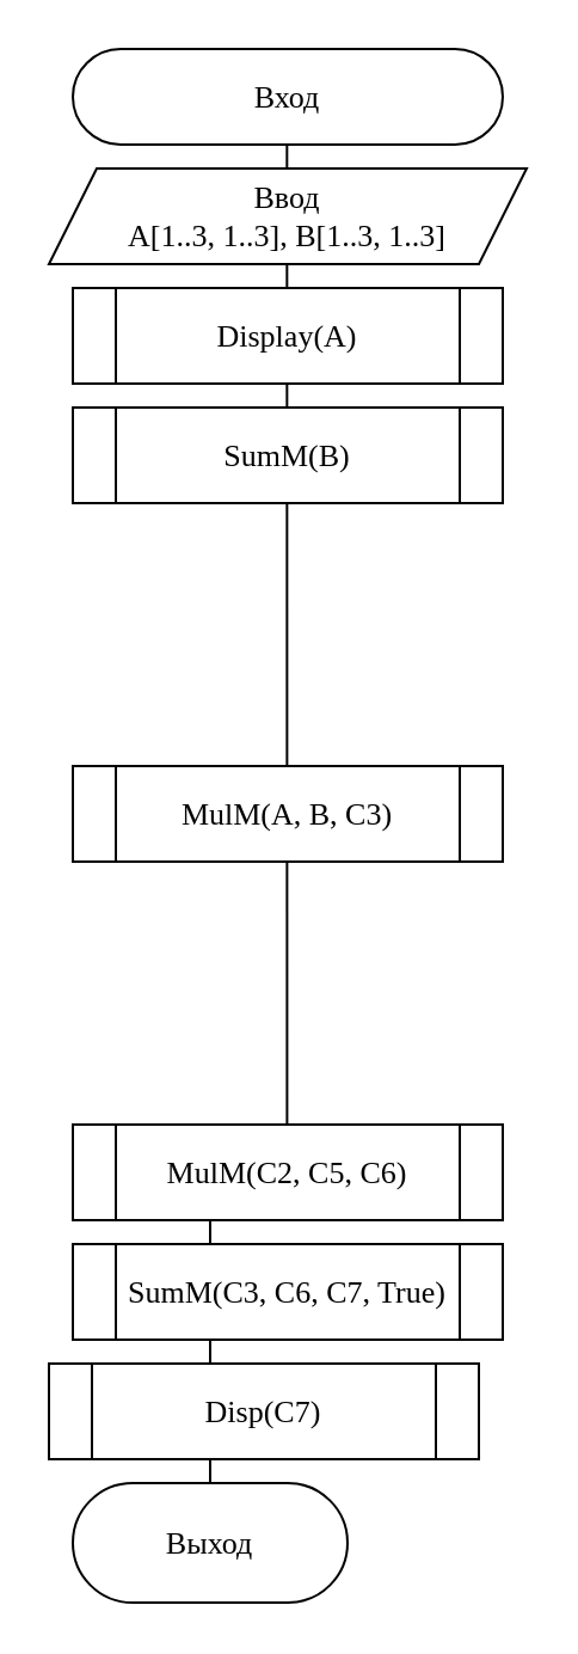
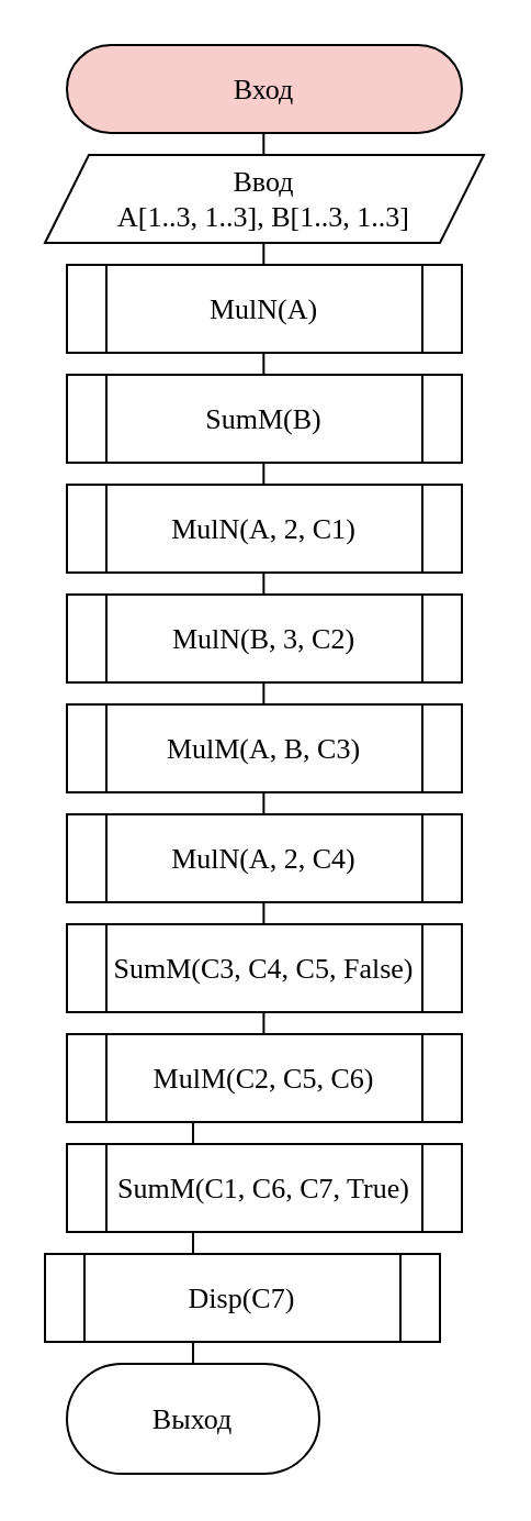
  <mxCell id="0" />
  <mxCell id="1" parent="0" />
- <mxCell id="2" value="Вход" style="rounded=1;whiteSpace=wrap;html=1;arcSize=50;fontFamily=Times New Roman;fontSize=13;" parent="1" vertex="1"><mxGeometry x="30" y="20" width="180" height="40" as="geometry" /></mxCell>
+ <mxCell id="2" value="Вход" style="rounded=1;whiteSpace=wrap;html=1;arcSize=50;fontFamily=Times New Roman;fontSize=13;fillColor=#f8cecc;" parent="1" vertex="1"><mxGeometry x="30" y="20" width="180" height="40" as="geometry" /></mxCell>
  <mxCell id="3" value="" style="endArrow=none;html=1;rounded=0;edgeStyle=orthogonalEdgeStyle;fontSize=13;fontFamily=Times New Roman;exitX=0.5;exitY=0;exitDx=0;exitDy=0;" parent="1" edge="1" source="15"><mxGeometry width="50" height="50" relative="1" as="geometry"><mxPoint x="120" y="620" as="sourcePoint" /><mxPoint x="119.66" y="60" as="targetPoint" /><Array as="points"><mxPoint x="120" y="480" /></Array></mxGeometry></mxCell>
  <mxCell id="4" value="Ввод &lt;br style=&quot;font-size: 13px;&quot;&gt;A[1..3, 1..3], B[1..3, 1..3]" style="shape=parallelogram;perimeter=parallelogramPerimeter;whiteSpace=wrap;html=1;fixedSize=1;fontFamily=Times New Roman;fontSize=13;" parent="1" vertex="1"><mxGeometry y="70" width="200" height="40" as="geometry" x="20" /></mxCell>
- <mxCell id="5" value="Display(A)" style="shape=process;whiteSpace=wrap;html=1;backgroundOutline=1;rounded=0;fontFamily=Times New Roman;fontSize=13;" vertex="1" parent="1"><mxGeometry x="30" y="120" width="180" height="40" as="geometry" /></mxCell>
+ <mxCell id="5" value="MulN(A)" style="shape=process;whiteSpace=wrap;html=1;backgroundOutline=1;rounded=0;fontFamily=Times New Roman;fontSize=13;" vertex="1" parent="1"><mxGeometry x="30" y="120" width="180" height="40" as="geometry" /></mxCell>
  <mxCell id="6" value="SumM(B)" style="shape=process;whiteSpace=wrap;html=1;backgroundOutline=1;rounded=0;fontFamily=Times New Roman;fontSize=13;" vertex="1" parent="1"><mxGeometry x="30" y="170" width="180" height="40" as="geometry" /></mxCell>
+ <mxCell id="7" value="&lt;span style=&quot;text-align: left; font-size: 13px;&quot;&gt;MulN&lt;/span&gt;(&lt;span style=&quot;text-align: left; font-size: 13px;&quot;&gt;A, 2, C1&lt;/span&gt;)" style="shape=process;whiteSpace=wrap;html=1;backgroundOutline=1;rounded=0;fontFamily=Times New Roman;fontSize=13;" vertex="1" parent="1"><mxGeometry x="30" y="220" width="180" height="40" as="geometry" /></mxCell>
+ <mxCell id="8" value="&lt;span style=&quot;text-align: left; font-size: 13px;&quot;&gt;MulN(B, 3, C2)&lt;/span&gt;" style="shape=process;whiteSpace=wrap;html=1;backgroundOutline=1;rounded=0;fontFamily=Times New Roman;fontSize=13;" vertex="1" parent="1"><mxGeometry x="30" y="270" width="180" height="40" as="geometry" /></mxCell>
  <mxCell id="9" value="&lt;span style=&quot;text-align: left; font-size: 13px;&quot;&gt;MulM(A, B, C3)&lt;/span&gt;" style="shape=process;whiteSpace=wrap;html=1;backgroundOutline=1;rounded=0;fontFamily=Times New Roman;fontSize=13;" vertex="1" parent="1"><mxGeometry x="30" y="320" width="180" height="40" as="geometry" /></mxCell>
+ <mxCell id="10" value="&lt;span style=&quot;text-align: left; font-size: 13px;&quot;&gt;MulN(A, 2, C4)&lt;/span&gt;" style="shape=process;whiteSpace=wrap;html=1;backgroundOutline=1;rounded=0;fontFamily=Times New Roman;fontSize=13;" vertex="1" parent="1"><mxGeometry x="30" y="370" width="180" height="40" as="geometry" /></mxCell>
+ <mxCell id="11" value="&lt;span style=&quot;text-align: left; font-size: 13px;&quot;&gt;SumM(C3, C4, C5, False)&lt;/span&gt;" style="shape=process;whiteSpace=wrap;html=1;backgroundOutline=1;rounded=0;fontFamily=Times New Roman;fontSize=13;" vertex="1" parent="1"><mxGeometry x="30" y="420" width="180" height="40" as="geometry" /></mxCell>
  <mxCell id="12" value="&lt;span style=&quot;text-align: left; font-size: 13px;&quot;&gt;MulM(C2, C5, C6)&lt;/span&gt;" style="shape=process;whiteSpace=wrap;html=1;backgroundOutline=1;rounded=0;fontFamily=Times New Roman;fontSize=13;" vertex="1" parent="1"><mxGeometry x="30" y="470" width="180" height="40" as="geometry" /></mxCell>
  <mxCell id="13" value="&lt;span style=&quot;text-align: left; font-size: 13px;&quot;&gt;Disp(C7)&lt;/span&gt;" style="shape=process;whiteSpace=wrap;html=1;backgroundOutline=1;rounded=0;fontFamily=Times New Roman;fontSize=13;" vertex="1" parent="1"><mxGeometry x="20" y="570" width="180" height="40" as="geometry" /></mxCell>
- <mxCell id="14" value="&lt;span style=&quot;text-align: left; font-size: 13px;&quot;&gt;SumM(C3, C6, C7, True)&lt;/span&gt;" style="shape=process;whiteSpace=wrap;html=1;backgroundOutline=1;rounded=0;fontFamily=Times New Roman;fontSize=13;" vertex="1" parent="1"><mxGeometry x="30" y="520" width="180" height="40" as="geometry" /></mxCell>
+ <mxCell id="14" value="&lt;span style=&quot;text-align: left; font-size: 13px;&quot;&gt;SumM(C1, C6, C7, True)&lt;/span&gt;" style="shape=process;whiteSpace=wrap;html=1;backgroundOutline=1;rounded=0;fontFamily=Times New Roman;fontSize=13;" vertex="1" parent="1"><mxGeometry x="30" y="520" width="180" height="40" as="geometry" /></mxCell>
  <mxCell id="15" value="Выход" style="rounded=1;whiteSpace=wrap;html=1;arcSize=50;fontFamily=Times New Roman;fontSize=13;" vertex="1" parent="1"><mxGeometry x="30" y="620" width="115" height="50" as="geometry" /></mxCell>
